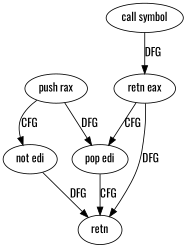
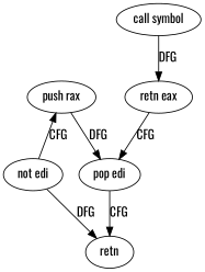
  digraph {
    fontname=Oswald
    node [fontname=Oswald]
    edge [fontname=Oswald]
    n1 [label="push rax"]
    n2 [label="not edi"]
    n3 [label="pop edi"]
    n4 [label=retn]
    n5 [label="call symbol"]
    n6 [label="retn eax"]
-   n1 -> n2 [label=CFG]
+   n2 -> n1 [label=CFG]
    n1 -> n3 [label=DFG]
    n2 -> n4 [label=DFG]
    n3 -> n4 [label=CFG]
    n5 -> n6 [label=DFG]
    n6 -> n3 [label=CFG]
-   n6 -> n4 [label=DFG]
  }
